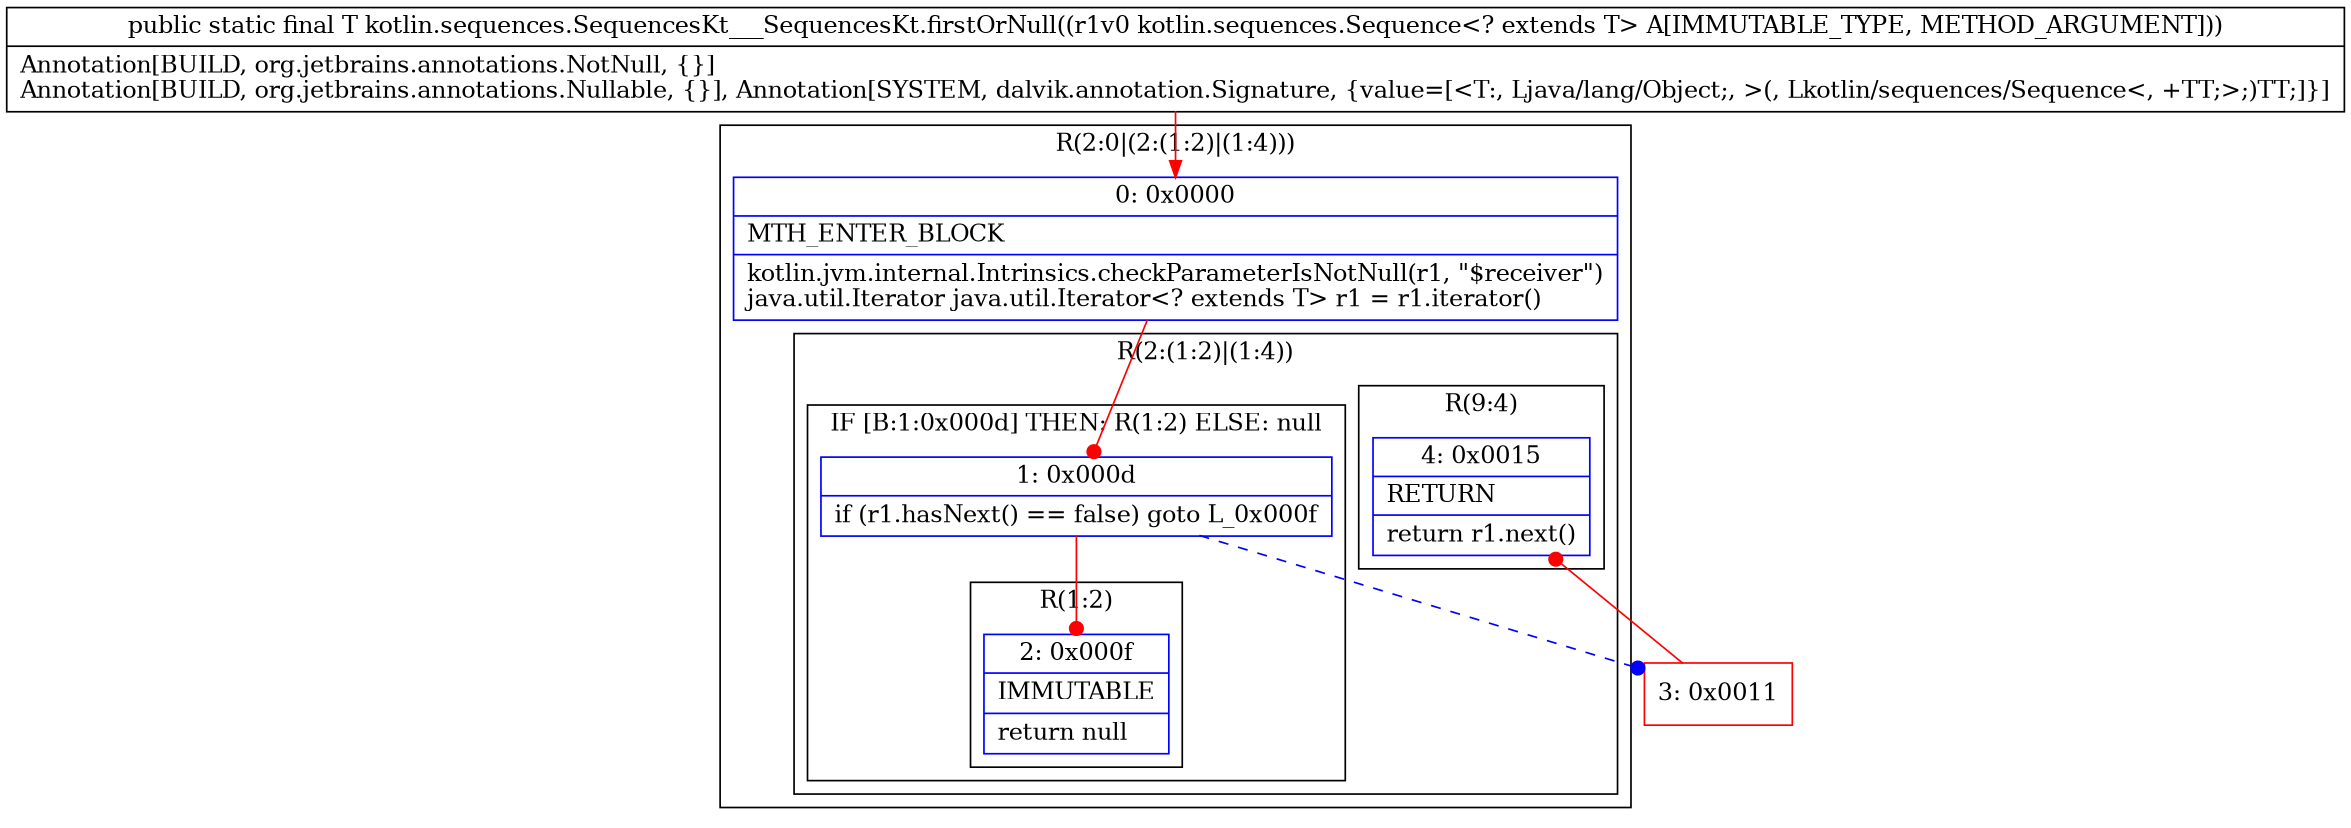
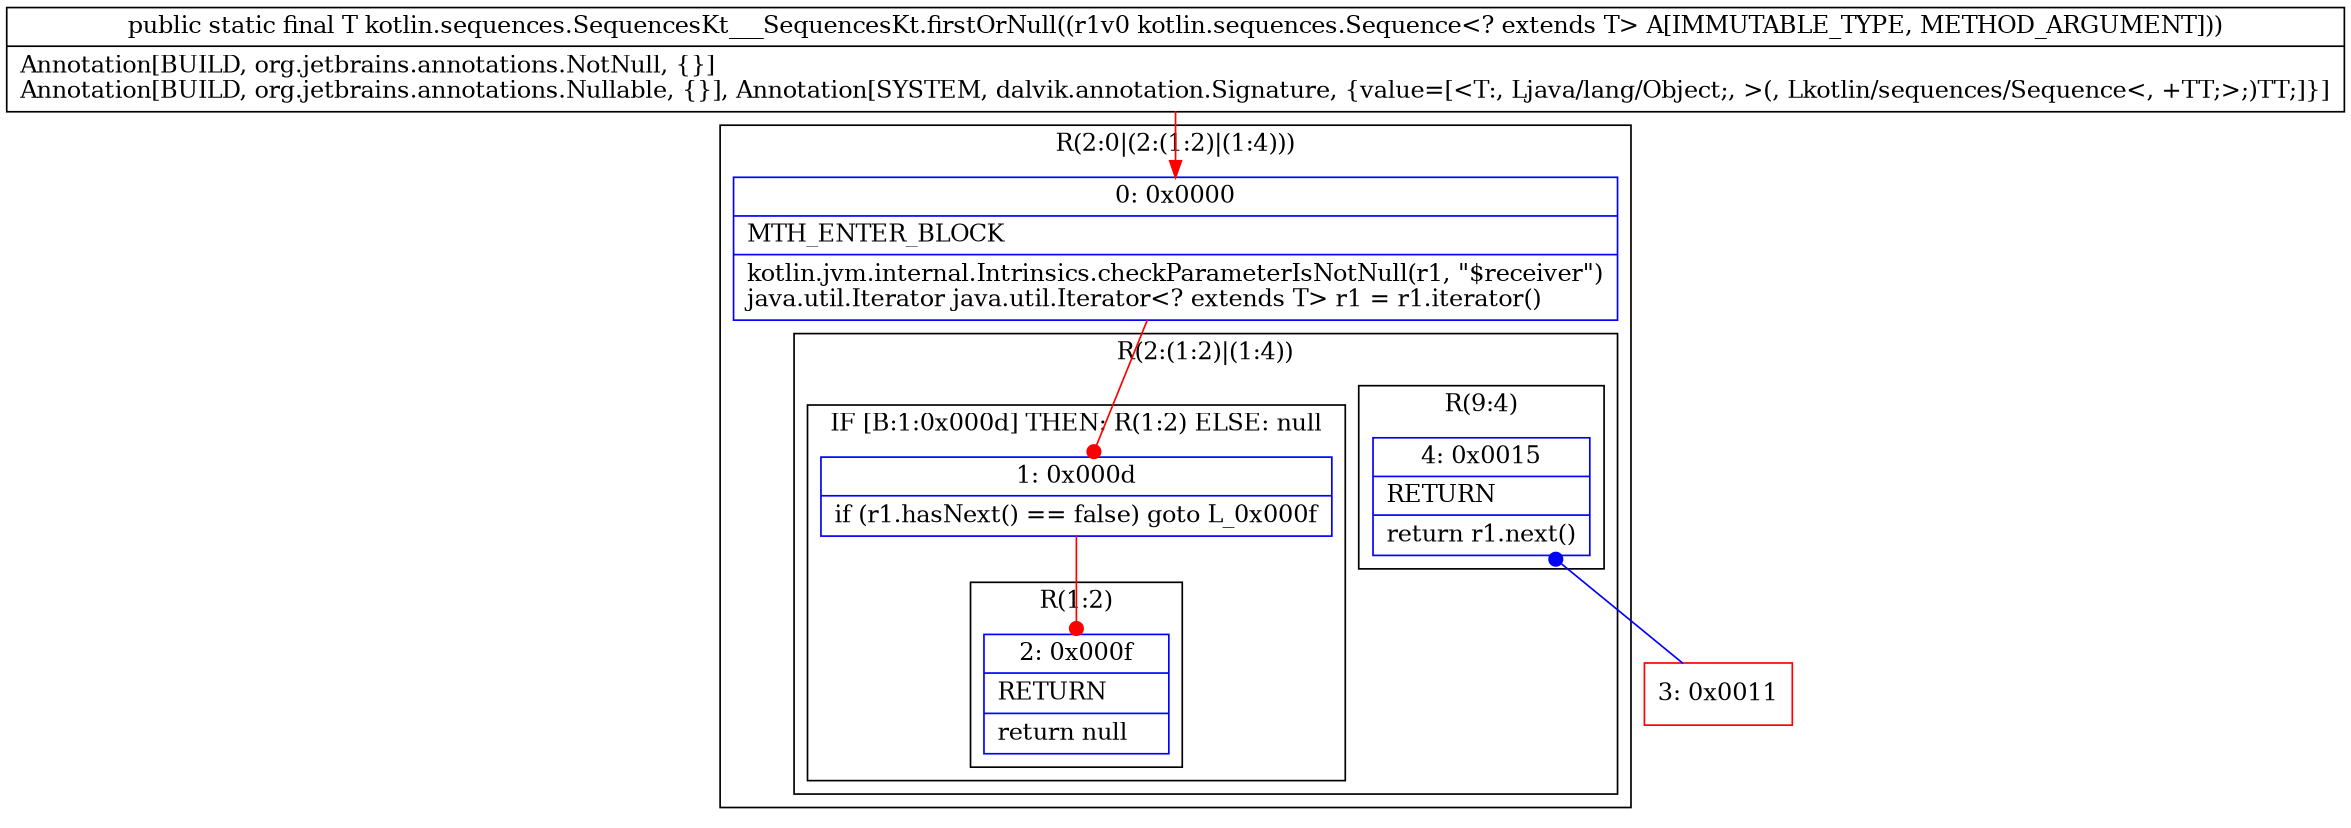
  digraph {
    node [color=blue shape=record]
    edge [arrowhead=dot color=red]
-   n1 [label="{2\:\ 0x000f|IMMUTABLE\l|return null\l}"]
+   n1 [label="{2\:\ 0x000f|RETURN\l|return null\l}"]
    n2 [label="{1\:\ 0x000d|if (r1.hasNext() == false) goto L_0x000f\l}"]
    n3 [label="{4\:\ 0x0015|RETURN\l|return r1.next()\l}"]
    n4 [label="{0\:\ 0x0000|MTH_ENTER_BLOCK\l|kotlin.jvm.internal.Intrinsics.checkParameterIsNotNull(r1, \"$receiver\")\ljava.util.Iterator java.util.Iterator\<? extends T\> r1 = r1.iterator()\l}"]
    n5 [color=red label="{3\:\ 0x0011}"]
    n6 [label="{public static final T kotlin.sequences.SequencesKt___SequencesKt.firstOrNull((r1v0 kotlin.sequences.Sequence\<? extends T\> A[IMMUTABLE_TYPE, METHOD_ARGUMENT]))  | Annotation[BUILD, org.jetbrains.annotations.NotNull, \{\}]\lAnnotation[BUILD, org.jetbrains.annotations.Nullable, \{\}], Annotation[SYSTEM, dalvik.annotation.Signature, \{value=[\<T:, Ljava\/lang\/Object;, \>(, Lkotlin\/sequences\/Sequence\<, +TT;\>;)TT;]\}]\l}" color=""]
    subgraph cluster_1 {
      label="R(2:0|(2:(1:2)|(1:4)))"
      n4
      subgraph cluster_2 {
        label="R(2:(1:2)|(1:4))"
        subgraph cluster_3 {
          label="IF [B:1:0x000d] THEN: R(1:2) ELSE: null"
          n2
          subgraph cluster_4 {
            label="R(1:2)"
            n1
          }
        }
        subgraph cluster_5 {
          label="R(9:4)"
          n3
        }
      }
    }
    n2 -> n1
-   n2 -> n5 [color=blue style=dashed]
    n4 -> n2
-   n5 -> n3
+   n5 -> n3 [color=blue]
    n6 -> n4 [arrowhead=normal]
  }
